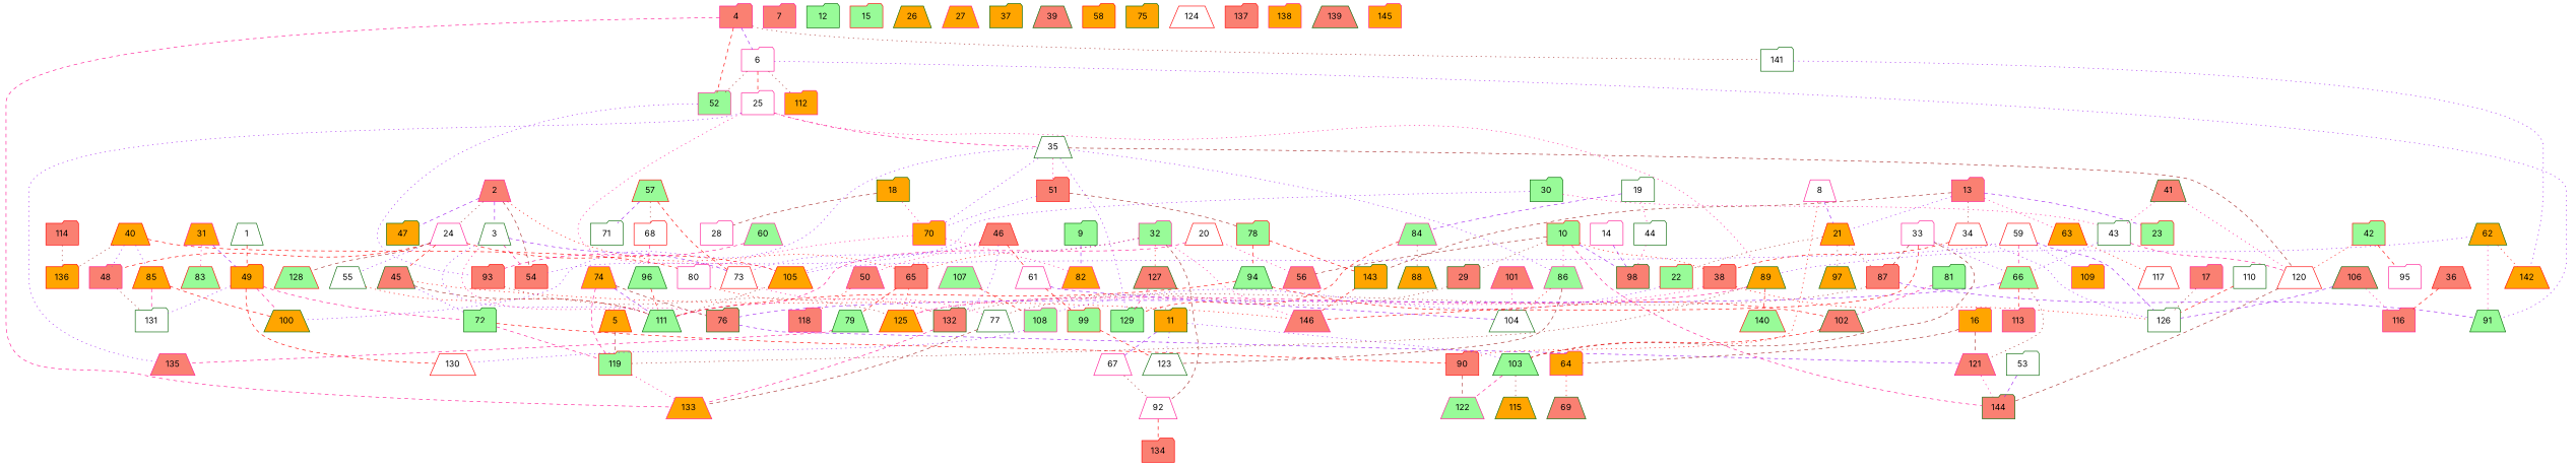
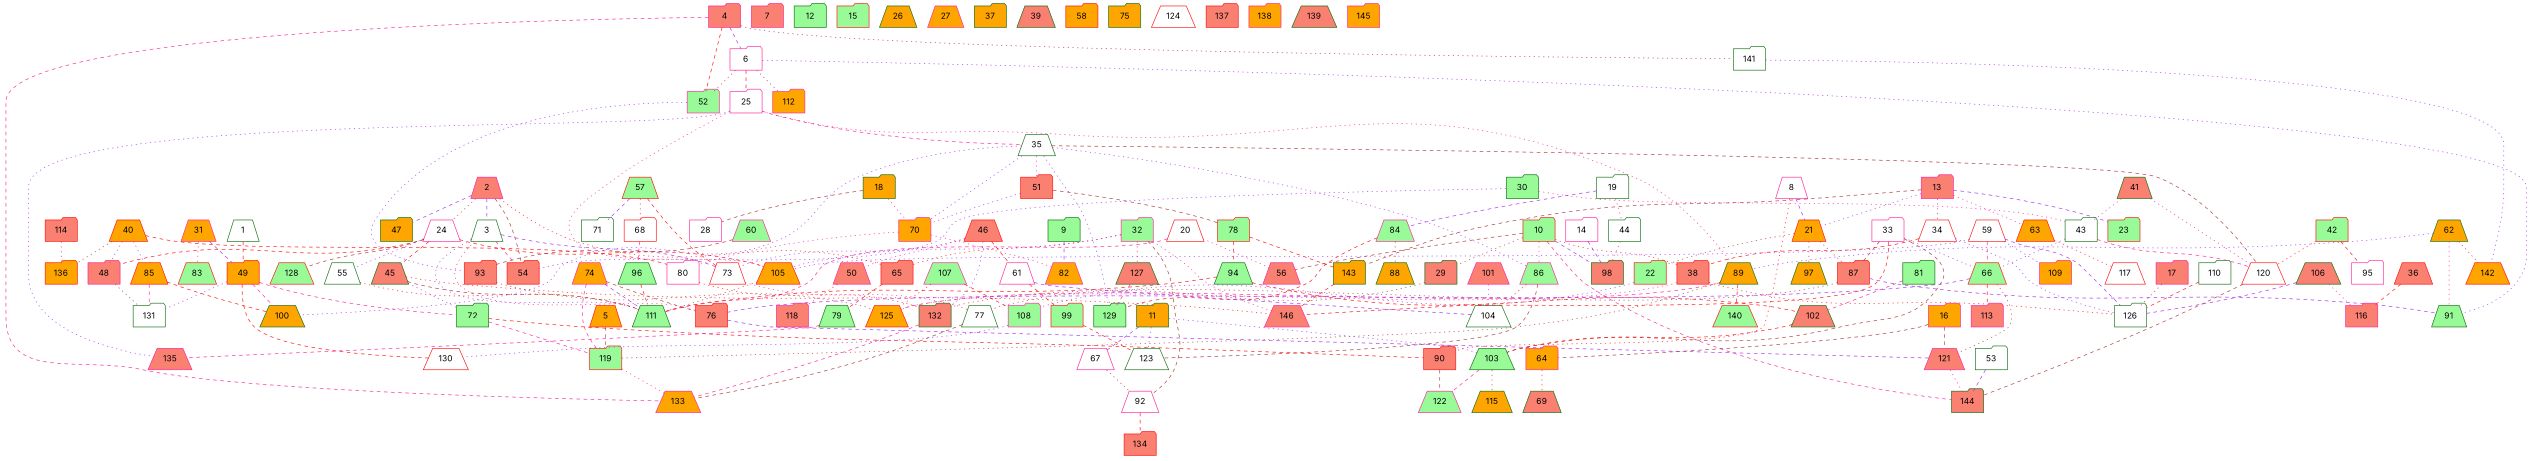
  graph {
    fontname=Inter
    node [color=darkgreen fillcolor=salmon fontname=Inter shape=trapezium style=filled]
    edge [color=purple fontname=Inter style=dotted]
    1 [fillcolor=white]
    49 [color=red fillcolor=orange shape=folder]
    100 [fillcolor=orange]
    72 [fillcolor=palegreen shape=folder]
    131 [fillcolor=white shape=folder]
    130 [color=red fillcolor=white]
    2 [color=deeppink]
    3 [fillcolor=white]
    24 [color=deeppink fillcolor=white]
    47 [fillcolor=orange shape=folder]
    54 [color=red shape=folder]
    65 [color=red shape=folder]
    73 [color=red fillcolor=white]
-   76 [shape=folder]
+   76 [color=red shape=folder]
    111 [fillcolor=palegreen]
    45
    48 [color=deeppink shape=folder]
    55 [fillcolor=white]
    105 [color=red fillcolor=orange]
    128 [color=red fillcolor=palegreen]
    79 [fillcolor=palegreen]
    77 [fillcolor=white]
    121 [color=deeppink]
    4 [color=deeppink shape=folder]
    6 [color=deeppink fillcolor=white shape=folder]
    52 [color=deeppink fillcolor=palegreen shape=folder]
    133 [color=deeppink fillcolor=orange]
    141 [fillcolor=white shape=folder]
    25 [color=deeppink fillcolor=white shape=folder]
    91 [fillcolor=palegreen]
    112 [color=deeppink fillcolor=orange shape=folder]
    93 [color=red shape=folder]
    142 [color=red fillcolor=orange]
    5 [color=red fillcolor=orange]
    119 [color=red fillcolor=palegreen shape=folder]
    35 [fillcolor=white]
    89 [fillcolor=orange]
    135 [color=deeppink]
    7 [color=deeppink shape=folder]
    8 [color=deeppink fillcolor=white]
    21 [color=red fillcolor=orange]
    90 [color=red shape=folder]
    22 [color=red fillcolor=palegreen shape=folder]
    87 [color=red shape=folder]
    97 [fillcolor=orange]
    122 [color=deeppink fillcolor=palegreen]
    9 [fillcolor=palegreen shape=folder]
    82 [color=deeppink fillcolor=orange]
    10 [color=red fillcolor=palegreen shape=folder]
    29 [shape=folder]
    38 [color=red shape=folder]
    56 [color=deeppink]
    86 [color=deeppink fillcolor=palegreen]
    98 [shape=folder]
    144 [shape=folder]
    126 [fillcolor=white shape=folder]
    125 [color=red fillcolor=orange]
    123 [fillcolor=white]
    104 [fillcolor=white]
    11 [fillcolor=orange shape=folder]
    67 [color=deeppink fillcolor=white]
    103 [fillcolor=palegreen]
    92 [color=deeppink fillcolor=white]
    115 [fillcolor=orange]
    12 [fillcolor=palegreen shape=folder]
    13 [color=deeppink shape=folder]
    23 [color=red fillcolor=palegreen shape=folder]
    34 [color=red fillcolor=white]
    63 [color=red fillcolor=orange]
    143 [fillcolor=orange shape=folder]
    117 [color=red fillcolor=white]
    146 [color=deeppink]
    14 [color=deeppink fillcolor=white shape=folder]
    15 [color=red fillcolor=palegreen shape=folder]
    16 [color=deeppink fillcolor=orange shape=folder]
    64 [color=deeppink fillcolor=orange shape=folder]
    69
    17 [color=deeppink shape=folder]
    18 [fillcolor=orange shape=folder]
    28 [color=deeppink fillcolor=white shape=folder]
    70 [color=deeppink fillcolor=orange shape=folder]
    80 [color=deeppink fillcolor=white shape=folder]
    19 [fillcolor=white shape=folder]
    44 [fillcolor=white shape=folder]
    84 [color=deeppink fillcolor=palegreen]
    129 [fillcolor=palegreen shape=folder]
    88 [fillcolor=orange]
    20 [color=red fillcolor=white]
    108 [color=deeppink fillcolor=palegreen shape=folder]
    132 [shape=folder]
    51 [color=red shape=folder]
    120 [color=red fillcolor=white]
    140 [color=red fillcolor=palegreen]
    26 [fillcolor=orange]
    27 [color=deeppink fillcolor=orange]
    30 [fillcolor=palegreen shape=folder]
    43 [fillcolor=white shape=folder]
    66 [color=red fillcolor=palegreen]
    31 [color=deeppink fillcolor=orange]
    83 [color=red fillcolor=palegreen]
    32 [color=deeppink fillcolor=palegreen shape=folder]
    127
    134 [color=red shape=folder]
    33 [color=deeppink fillcolor=white shape=folder]
    113 [color=deeppink shape=folder]
    78 [color=red fillcolor=palegreen shape=folder]
    36 [color=red]
    116 [color=deeppink shape=folder]
    37 [fillcolor=orange shape=folder]
    39
    40 [color=red fillcolor=orange]
    85 [color=red fillcolor=orange]
    136 [color=red fillcolor=orange shape=folder]
    41
    42 [color=red fillcolor=palegreen shape=folder]
    95 [color=deeppink fillcolor=white shape=folder]
    46 [color=red]
    50 [color=deeppink]
    61 [color=deeppink fillcolor=white]
    118 [color=deeppink shape=folder]
    99 [color=red fillcolor=palegreen shape=folder]
    94 [fillcolor=palegreen]
    53 [fillcolor=white shape=folder]
    57 [color=red fillcolor=palegreen]
    68 [color=red fillcolor=white shape=folder]
    71 [fillcolor=white shape=folder]
    96 [fillcolor=palegreen]
    58 [color=red fillcolor=orange shape=folder]
    59 [color=red fillcolor=white]
    109 [color=deeppink fillcolor=orange shape=folder]
    60 [color=deeppink fillcolor=palegreen]
    62 [fillcolor=orange]
    74 [color=deeppink fillcolor=orange]
    75 [fillcolor=orange shape=folder]
    102
    81 [fillcolor=palegreen shape=folder]
    101 [color=deeppink]
    106
    107 [color=deeppink fillcolor=palegreen]
    110 [fillcolor=white shape=folder]
    114 [color=red shape=folder]
    124 [color=red fillcolor=white]
    137 [color=red shape=folder]
    138 [color=deeppink fillcolor=orange shape=folder]
    139
    145 [color=deeppink fillcolor=orange shape=folder]
    1 -- 49 [color=red style=dashed]
    49 -- 100 [color=deeppink style=dashed]
    49 -- 72 [color=deeppink style=dashed]
    49 -- 131
    49 -- 130 [color=red style=dashed]
    72 -- 119 [color=deeppink style=dashed]
    72 -- 90 [color=red style=dashed]
    2 -- 3 [style=dashed]
    2 -- 24 [color=brown]
    2 -- 47 [style=dashed]
    2 -- 54 [color=brown style=dashed]
    2 -- 65 [color=red]
    3 -- 54 [color=deeppink style=dashed]
    3 -- 73 [style=dashed]
    3 -- 76 [color=deeppink]
    3 -- 111
    24 -- 45 [color=red style=dashed]
    24 -- 48 [color=red style=dashed]
    24 -- 55
    24 -- 105 [color=red style=dashed]
    24 -- 128 [color=brown style=dashed]
    65 -- 79 [color=red style=dashed]
    73 -- 77 [color=deeppink]
    76 -- 121 [style=dashed]
    45 -- 72
    45 -- 111 [color=brown style=dashed]
    45 -- 146 [color=red]
    48 -- 131 [color=brown]
    55 -- 111 [color=red]
    105 -- 111 [color=brown]
    79 -- 135 [color=deeppink style=dashed]
    77 -- 133 [color=brown style=dashed]
    121 -- 144 [color=deeppink]
    4 -- 6 [style=dashed]
    4 -- 52 [color=red style=dashed]
    4 -- 133 [color=deeppink style=dashed]
    4 -- 141 [color=brown]
    6 -- 52 [color=brown]
    6 -- 25 [color=red style=dashed]
    6 -- 91
    6 -- 112 [color=brown]
    52 -- 93
    141 -- 142
    25 -- 105 [color=deeppink]
    25 -- 35 [color=deeppink style=dashed]
    25 -- 89 [color=deeppink]
    25 -- 135
    93 -- 125 [color=brown]
    5 -- 119 [color=brown style=dashed]
    119 -- 133 [color=deeppink]
    35 -- 100
    35 -- 86
    35 -- 70
    35 -- 129
    35 -- 51 [color=deeppink]
    35 -- 120 [color=brown style=dashed]
    89 -- 119 [color=brown]
    89 -- 125 [color=deeppink style=dashed]
    89 -- 140 [color=red style=dashed]
    8 -- 21 [style=dashed]
    8 -- 90 [color=red]
    21 -- 22 [color=brown]
    21 -- 87 [color=brown]
    21 -- 97 [color=brown]
    90 -- 122 [color=brown style=dashed]
    22 -- 108
    87 -- 91 [style=dashed]
    87 -- 132 [color=brown]
    9 -- 82 [style=dashed]
    10 -- 29 [color=brown]
    10 -- 38 [color=red]
    10 -- 56 [color=brown style=dashed]
    10 -- 86 [color=deeppink]
    10 -- 98 [style=dashed]
    10 -- 144 [color=deeppink style=dashed]
    29 -- 77 [color=brown]
    38 -- 126 [color=red]
    38 -- 125 [color=deeppink]
    86 -- 123 [color=brown style=dashed]
    86 -- 104 [color=red]
    11 -- 123
    11 -- 67 [style=dashed]
    11 -- 103
    67 -- 92 [color=brown]
    103 -- 122 [color=deeppink style=dashed]
    103 -- 115 [color=brown]
    92 -- 134 [color=red style=dashed]
    13 -- 21
    13 -- 23 [style=dashed]
    13 -- 34 [color=brown]
    13 -- 63 [color=deeppink]
    13 -- 143 [color=brown style=dashed]
    34 -- 38 [color=red style=dashed]
    34 -- 126
    63 -- 117 [color=red]
    143 -- 146 [color=red style=dashed]
    14 -- 98 [style=dashed]
    16 -- 121 [color=brown style=dashed]
    16 -- 64 [color=brown style=dashed]
    64 -- 69 [color=red]
    17 -- 126 [color=brown]
    18 -- 28 [color=brown style=dashed]
    18 -- 70 [color=deeppink]
    70 -- 82 [color=deeppink]
    70 -- 80 [color=deeppink]
    80 -- 132 [color=red]
    19 -- 44 [color=deeppink]
    19 -- 84 [style=dashed]
    44 -- 98 [color=deeppink]
    84 -- 129 [color=red style=dashed]
    84 -- 88 [color=brown]
    20 -- 111 [color=deeppink style=dashed]
    20 -- 56 [color=deeppink]
    108 -- 130
    132 -- 133 [color=deeppink style=dashed]
    51 -- 70
    51 -- 78 [color=brown style=dashed]
    120 -- 144 [color=brown style=dashed]
    30 -- 54
    30 -- 43 [color=deeppink]
    43 -- 120 [color=deeppink style=dashed]
    43 -- 66
    66 -- 76 [style=dashed]
    66 -- 121 [color=brown]
    66 -- 113 [color=red style=dashed]
    31 -- 49 [style=dashed]
    31 -- 83 [color=deeppink]
    32 -- 65 [color=red]
    32 -- 105
    32 -- 92 [color=brown style=dashed]
    32 -- 146 [color=deeppink]
    32 -- 127 [color=red]
    127 -- 129 [color=deeppink style=dashed]
    33 -- 87 [color=brown style=dashed]
    33 -- 103 [color=brown style=dashed]
    33 -- 146 [color=red style=dashed]
    33 -- 66
    78 -- 143 [color=red style=dashed]
    78 -- 94 [color=red style=dashed]
    36 -- 116 [color=red style=dashed]
    40 -- 48
    40 -- 80 [color=red style=dashed]
    40 -- 85
    40 -- 136 [color=brown]
    85 -- 100 [color=red style=dashed]
    85 -- 131 [color=deeppink style=dashed]
    41 -- 120 [color=deeppink]
    41 -- 43 [color=deeppink]
    42 -- 120 [color=red]
    42 -- 95 [color=red style=dashed]
    46 -- 73
    46 -- 132
    46 -- 50 [color=deeppink]
    46 -- 61 [color=red style=dashed]
    50 -- 118 [color=red]
    61 -- 104 [style=dashed]
    61 -- 99 [color=red style=dashed]
    99 -- 123 [color=red style=dashed]
    94 -- 111 [color=red style=dashed]
    94 -- 102 [color=red style=dashed]
    53 -- 144 [style=dashed]
    57 -- 73 [color=red style=dashed]
    57 -- 68 [color=brown]
    57 -- 71 [style=dashed]
    68 -- 96 [color=deeppink style=dashed]
    96 -- 111 [color=red style=dashed]
    59 -- 105
    59 -- 126 [style=dashed]
    59 -- 66 [color=deeppink style=dashed]
    59 -- 109
-   60 -- 93 [color=deeppink style=dashed]
+   60 -- 93 [color=brown style=dashed]
    62 -- 91 [color=deeppink]
    62 -- 142 [color=red]
    62 -- 89
    74 -- 76 [color=brown style=dashed]
    74 -- 111 [style=dashed]
    74 -- 119 [color=deeppink style=dashed]
    102 -- 103 [color=red style=dashed]
    81 -- 102 [color=deeppink style=dashed]
    101 -- 104 [color=deeppink]
    106 -- 126 [style=dashed]
    106 -- 116 [color=deeppink]
-   65 -- 125 [color=red]
+   107 -- 125 [color=red]
    107 -- 108 [color=red style=dashed]
    110 -- 126 [color=red style=dashed]
    114 -- 136 [color=brown]
  }
